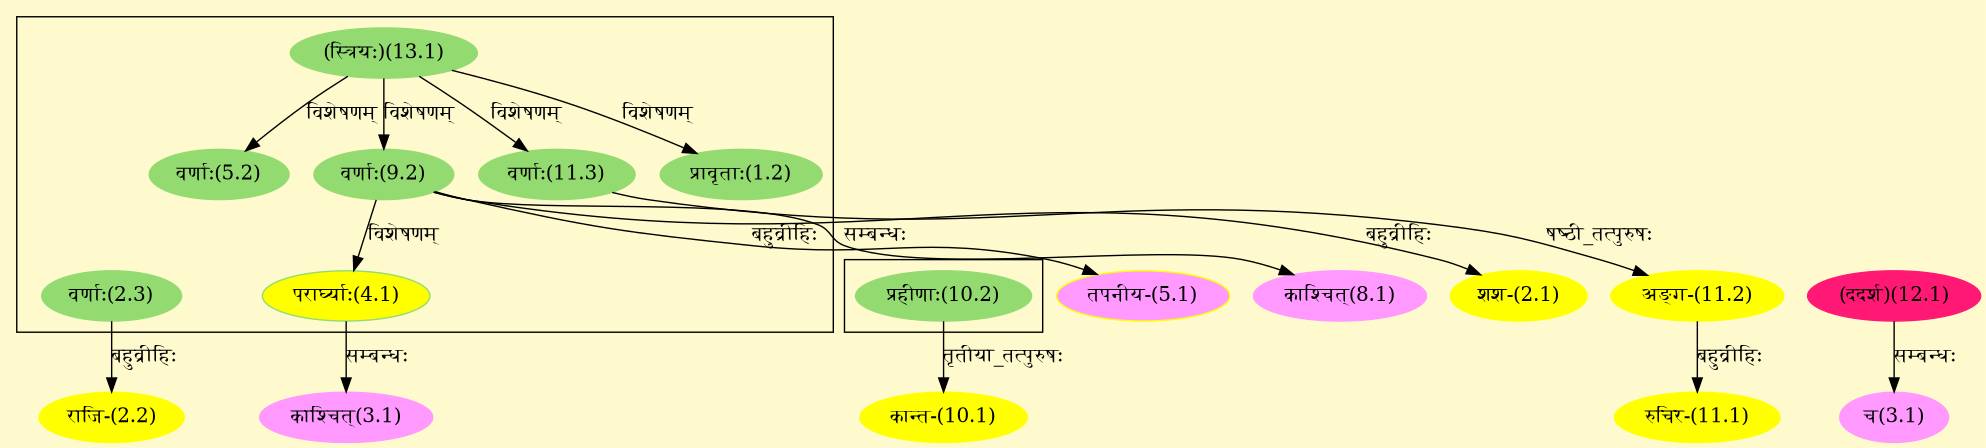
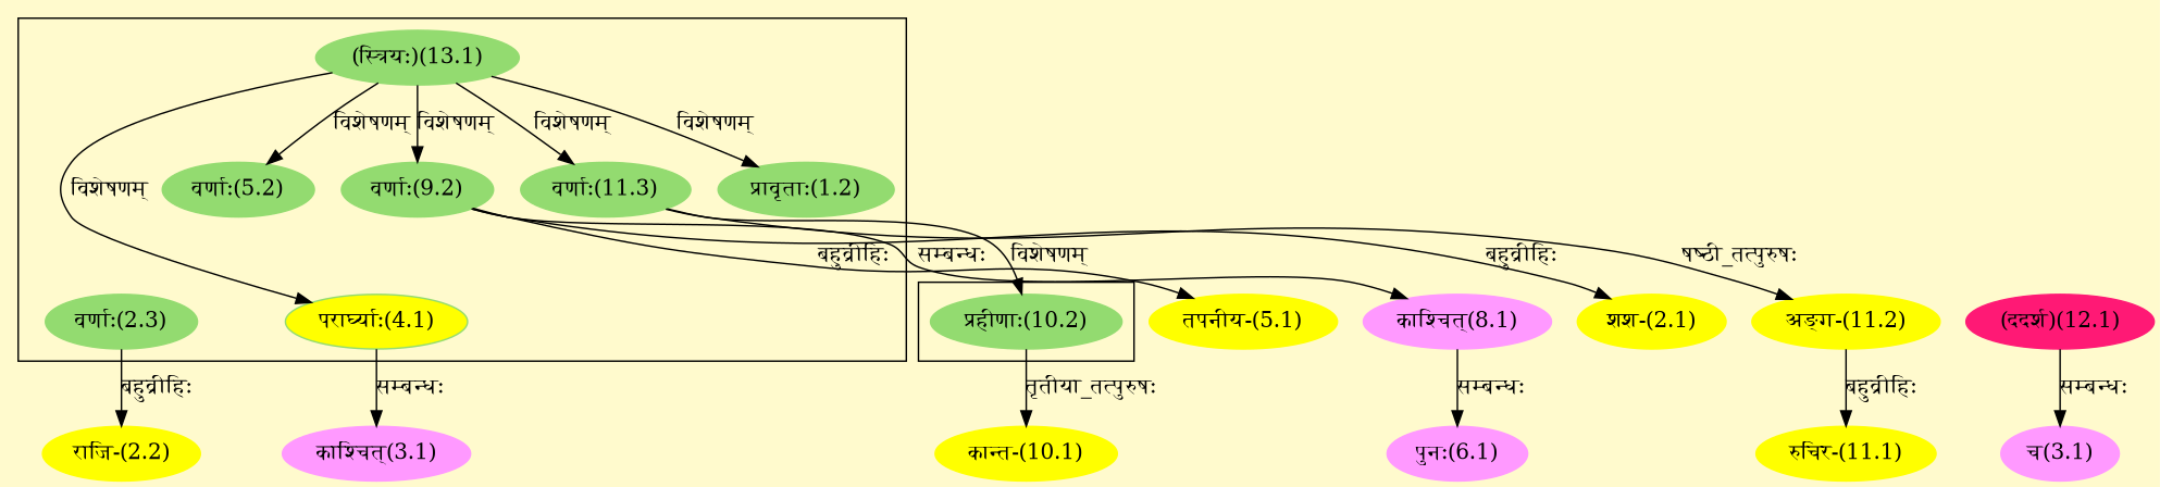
  digraph {
    bgcolor=lemonchiffon1
    compound=true
    rankdir=BT
    node [color="#93DB70" style=filled]
    edge [dir=back]
    n1 [label="प्रावृताः(1.2)"]
    n2 [label="(स्त्रियः)(13.1)"]
    n3 [label="वर्णाः(2.3)"]
    n4 [fillcolor="#FFFF00" label="परार्घ्याः(4.1)"]
    n5 [label="वर्णाः(5.2)"]
    n6 [label="वर्णाः(9.2)"]
    n7 [label="वर्णाः(11.3)"]
    n8 [label="प्रहीणाः(10.2)"]
    n9 [color="#FF1975" label="(ददर्श)(12.1)"]
    n10 [color="#FFFF00" label="राजि-(2.2)"]
    n11 [color="#FF99FF" label="काश्चित्(3.1)"]
-   n12 [color="#FFFF00" label="तपनीय-(5.1)" fillcolor="#FF99FF"]
+   n12 [color="#FFFF00" label="तपनीय-(5.1)"]
+   n13 [color="#FF99FF" label="पुनः(6.1)"]
    n14 [color="#FF99FF" label="काश्चित्(8.1)"]
    n15 [color="#FF99FF" label="च(3.1)"]
    n16 [color="#FFFF00" label="शश-(2.1)"]
    n17 [color="#FFFF00" label="कान्त-(10.1)"]
    n18 [color="#FFFF00" label="रुचिर-(11.1)"]
    n19 [color="#FFFF00" label="अङ्ग-(11.2)"]
    subgraph cluster_1 {
      n1
      n2
      n3
      n4
      n5
      n6
      n7
    }
    subgraph cluster_2 {
      n8
    }
    n1 -> n2 [label="विशेषणम्"]
-   n4 -> n6 [label="विशेषणम्"]
+   n4 -> n2 [label="विशेषणम्"]
    n5 -> n2 [label="विशेषणम्"]
    n6 -> n2 [label="विशेषणम्"]
    n7 -> n2 [label="विशेषणम्"]
+   n8 -> n7 [label="विशेषणम्"]
    n10 -> n3 [label="बहुव्रीहिः"]
    n11 -> n4 [label="सम्बन्धः"]
    n12 -> n6 [label="बहुव्रीहिः"]
+   n13 -> n14 [label="सम्बन्धः"]
    n14 -> n6 [label="सम्बन्धः"]
    n15 -> n9 [label="सम्बन्धः"]
    n16 -> n6 [label="बहुव्रीहिः"]
    n17 -> n8 [label="तृतीया_तत्पुरुषः"]
    n18 -> n19 [label="बहुव्रीहिः"]
    n19 -> n7 [label="षष्ठी_तत्पुरुषः"]
  }
